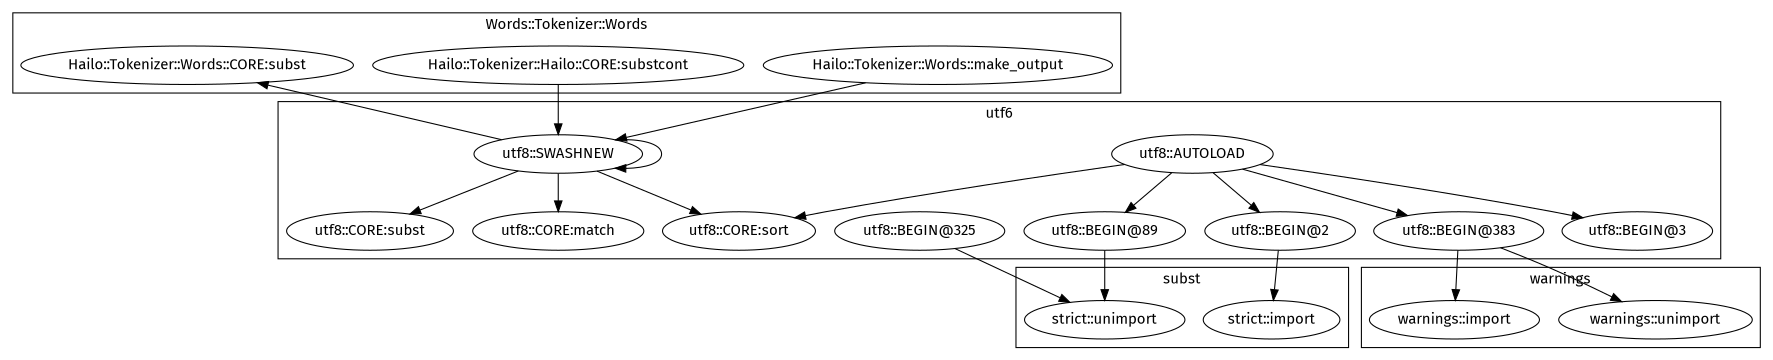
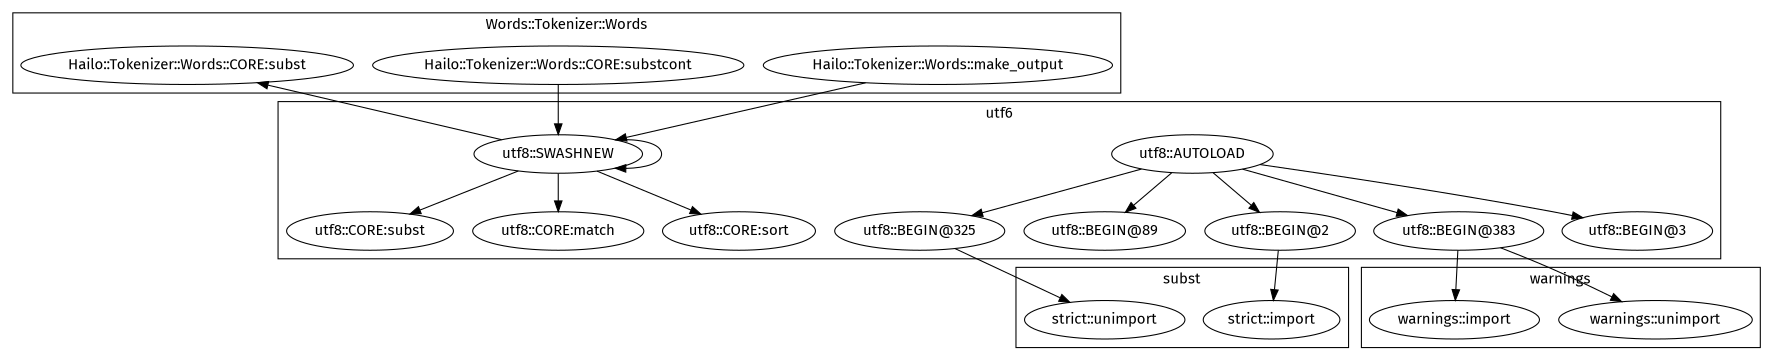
  digraph {
    fontname="Fira Sans"
    node [fontname="Fira Sans"]
    edge [fontname="Fira Sans"]
    "warnings::unimport"
    "warnings::import"
    "Hailo::Tokenizer::Words::make_output"
-   "Hailo::Tokenizer::Words::CORE:substcont" [label="Hailo::Tokenizer::Hailo::CORE:substcont"]
+   "Hailo::Tokenizer::Words::CORE:substcont"
    "Hailo::Tokenizer::Words::CORE:subst"
    "strict::import"
    "strict::unimport"
    "utf8::AUTOLOAD"
    "utf8::CORE:match"
    "utf8::CORE:sort"
    "utf8::BEGIN@2"
    "utf8::BEGIN@383"
    "utf8::SWASHNEW"
    "utf8::BEGIN@3"
    "utf8::BEGIN@325"
    "utf8::BEGIN@89"
    "utf8::CORE:subst"
    subgraph cluster_1 {
      label=warnings
      "warnings::unimport"
      "warnings::import"
    }
    subgraph cluster_2 {
      label="Words::Tokenizer::Words"
      "Hailo::Tokenizer::Words::make_output"
      "Hailo::Tokenizer::Words::CORE:substcont"
      "Hailo::Tokenizer::Words::CORE:subst"
    }
    subgraph cluster_3 {
      label=subst
      "strict::import"
      "strict::unimport"
    }
    subgraph cluster_4 {
      label=utf6
      "utf8::AUTOLOAD"
      "utf8::CORE:match"
      "utf8::CORE:sort"
      "utf8::BEGIN@2"
      "utf8::BEGIN@383"
      "utf8::SWASHNEW"
      "utf8::BEGIN@3"
      "utf8::BEGIN@325"
      "utf8::BEGIN@89"
      "utf8::CORE:subst"
    }
    "Hailo::Tokenizer::Words::make_output" -> "utf8::SWASHNEW"
    "Hailo::Tokenizer::Words::CORE:substcont" -> "utf8::SWASHNEW"
    "utf8::AUTOLOAD" -> "utf8::BEGIN@2"
    "utf8::AUTOLOAD" -> "utf8::BEGIN@383"
    "utf8::AUTOLOAD" -> "utf8::BEGIN@3"
-   "utf8::AUTOLOAD" -> "utf8::CORE:sort"
+   "utf8::AUTOLOAD" -> "utf8::BEGIN@325"
    "utf8::AUTOLOAD" -> "utf8::BEGIN@89"
    "utf8::BEGIN@2" -> "strict::import"
    "utf8::BEGIN@383" -> "warnings::unimport"
    "utf8::BEGIN@383" -> "warnings::import"
    "utf8::SWASHNEW" -> "Hailo::Tokenizer::Words::CORE:subst"
    "utf8::SWASHNEW" -> "utf8::CORE:match"
    "utf8::SWASHNEW" -> "utf8::CORE:sort"
    "utf8::SWASHNEW" -> "utf8::SWASHNEW"
    "utf8::SWASHNEW" -> "utf8::CORE:subst"
    "utf8::BEGIN@325" -> "strict::unimport"
-   "utf8::BEGIN@89" -> "strict::unimport"
  }
